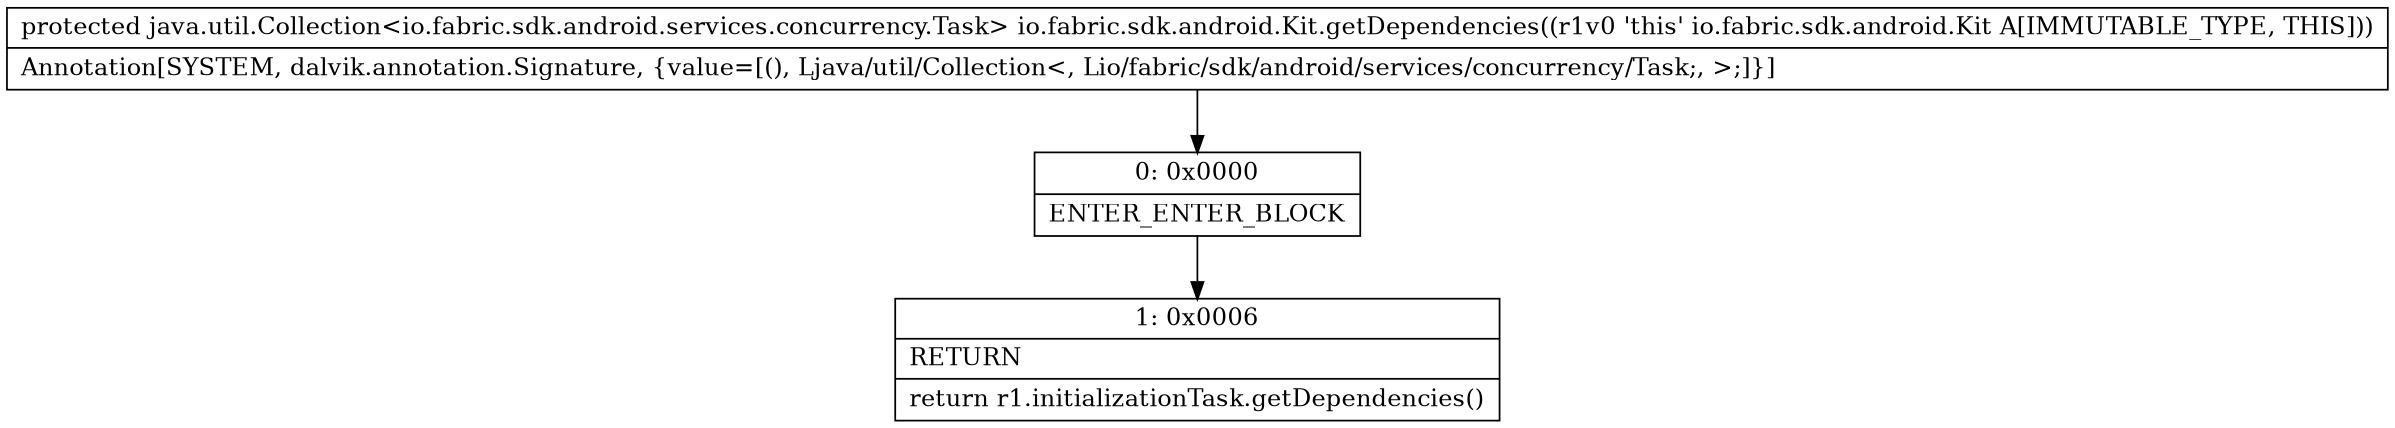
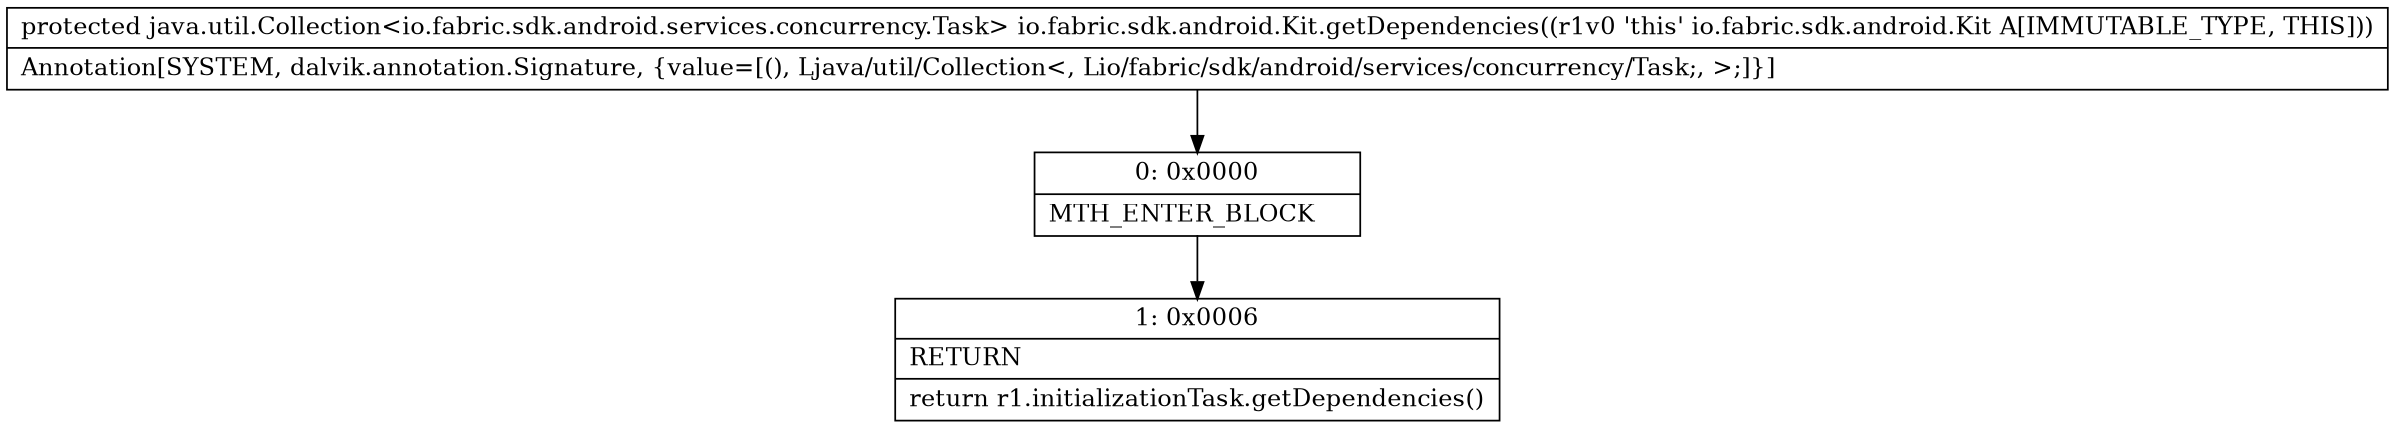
  digraph {
    node [shape=record]
-   n1 [label="{0\:\ 0x0000|ENTER_ENTER_BLOCK\l}"]
+   n1 [label="{0\:\ 0x0000|MTH_ENTER_BLOCK\l}"]
    n2 [label="{1\:\ 0x0006|RETURN\l|return r1.initializationTask.getDependencies()\l}"]
    n3 [label="{protected java.util.Collection\<io.fabric.sdk.android.services.concurrency.Task\> io.fabric.sdk.android.Kit.getDependencies((r1v0 'this' io.fabric.sdk.android.Kit A[IMMUTABLE_TYPE, THIS]))  | Annotation[SYSTEM, dalvik.annotation.Signature, \{value=[(), Ljava\/util\/Collection\<, Lio\/fabric\/sdk\/android\/services\/concurrency\/Task;, \>;]\}]\l}"]
    n1 -> n2
    n3 -> n1
  }
